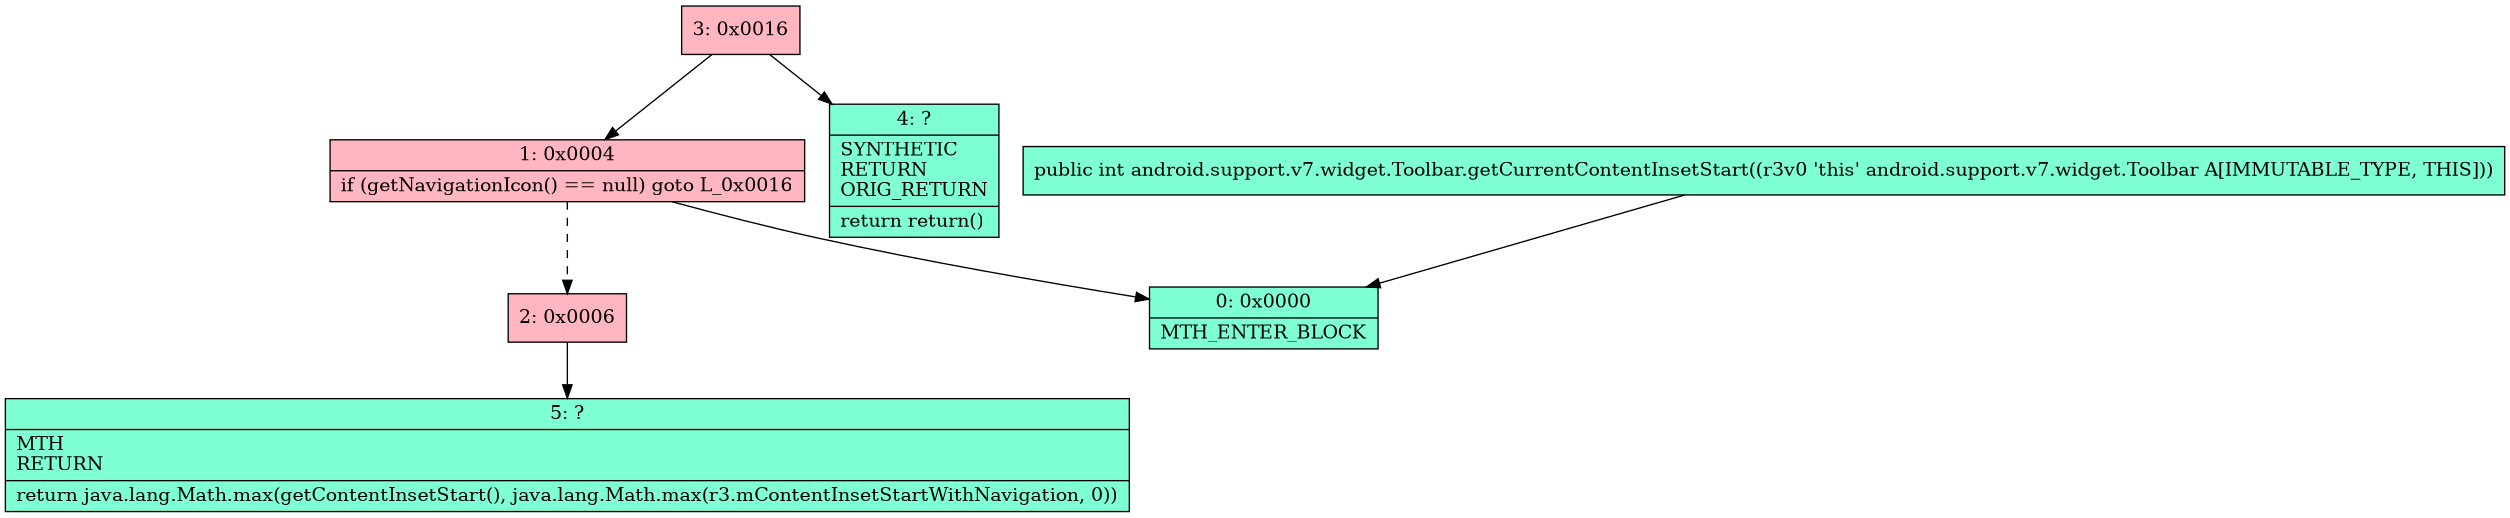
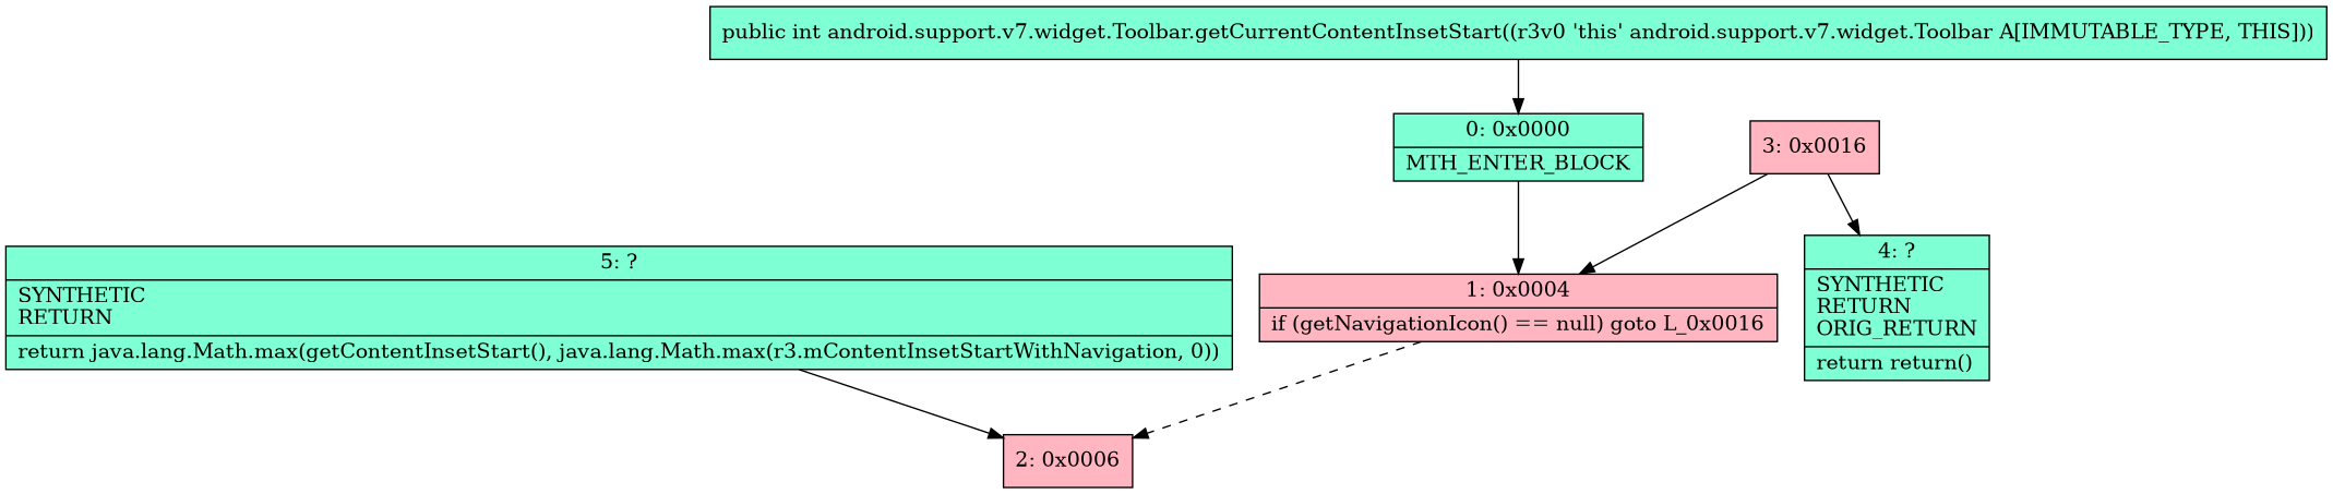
  digraph {
    node [fillcolor=aquamarine shape=record style=filled]
    n1 [label="{0\:\ 0x0000|MTH_ENTER_BLOCK\l}"]
    n2 [fillcolor=lightpink label="{1\:\ 0x0004|if (getNavigationIcon() == null) goto L_0x0016\l}"]
    n3 [fillcolor=lightpink label="{2\:\ 0x0006}"]
-   n4 [label="{5\:\ ?|MTH\lRETURN\l|return java.lang.Math.max(getContentInsetStart(), java.lang.Math.max(r3.mContentInsetStartWithNavigation, 0))\l}"]
+   n4 [label="{5\:\ ?|SYNTHETIC\lRETURN\l|return java.lang.Math.max(getContentInsetStart(), java.lang.Math.max(r3.mContentInsetStartWithNavigation, 0))\l}"]
    n5 [fillcolor=lightpink label="{3\:\ 0x0016}"]
    n6 [label="{4\:\ ?|SYNTHETIC\lRETURN\lORIG_RETURN\l|return return()\l}"]
    n7 [label="{public int android.support.v7.widget.Toolbar.getCurrentContentInsetStart((r3v0 'this' android.support.v7.widget.Toolbar A[IMMUTABLE_TYPE, THIS])) }"]
-   n2 -> n1
+   n1 -> n2
    n2 -> n3 [style=dashed]
-   n3 -> n4
+   n4 -> n3
    n5 -> n2
    n5 -> n6
    n7 -> n1
  }
